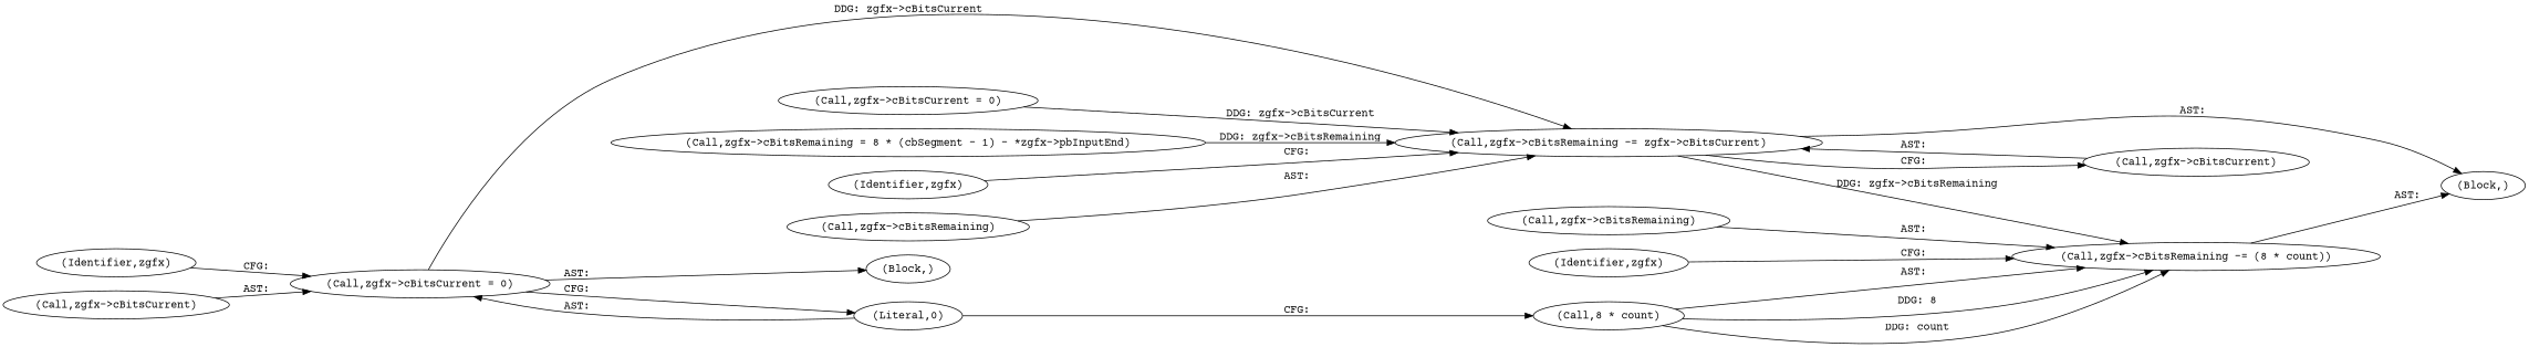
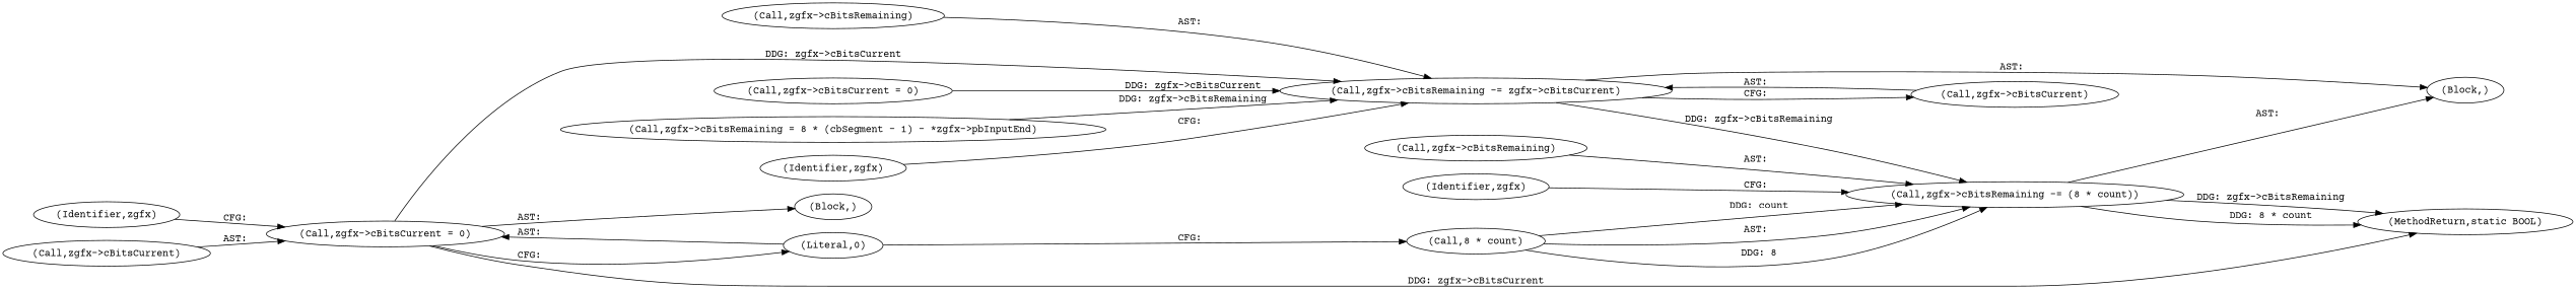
  digraph {
    fontname="Courier Prime"
    rankdir=LR
    node [fontname="Courier Prime"]
    edge [fontname="Courier Prime"]
    n1 [label="(Call,zgfx->cBitsCurrent = 0)"]
    n2 [label="(Call,zgfx->cBitsRemaining -= zgfx->cBitsCurrent)"]
    n3 [label="(Block,)"]
+   n4 [label="(MethodReturn,static BOOL)"]
    n5 [label="(Literal,0)"]
    n6 [label="(Call,zgfx->cBitsRemaining -= (8 * count))"]
    n7 [label="(Call,zgfx->cBitsCurrent)"]
    n8 [label="(Block,)"]
    n9 [label="(Call,8 * count)"]
    n10 [label="(Call,zgfx->cBitsCurrent = 0)"]
    n11 [label="(Call,zgfx->cBitsRemaining)"]
    n12 [label="(Identifier,zgfx)"]
    n13 [label="(Call,zgfx->cBitsRemaining = 8 * (cbSegment - 1) - *zgfx->pbInputEnd)"]
    n14 [label="(Identifier,zgfx)"]
    n15 [label="(Identifier,zgfx)"]
    n16 [label="(Call,zgfx->cBitsRemaining)"]
    n17 [label="(Call,zgfx->cBitsCurrent)"]
    n1 -> n2 [label="DDG: zgfx->cBitsCurrent"]
    n1 -> n3 [label="AST: "]
+   n1 -> n4 [label="DDG: zgfx->cBitsCurrent"]
    n1 -> n5 [label="CFG: "]
    n2 -> n6 [label="DDG: zgfx->cBitsRemaining"]
    n2 -> n7 [label="CFG: "]
    n2 -> n8 [label="AST: "]
    n5 -> n1 [label="AST: "]
    n5 -> n9 [label="CFG: "]
+   n6 -> n4 [label="DDG: 8 * count"]
+   n6 -> n4 [label="DDG: zgfx->cBitsRemaining"]
    n6 -> n8 [label="AST: "]
    n7 -> n2 [label="AST: "]
    n9 -> n6 [label="AST: "]
    n9 -> n6 [label="DDG: 8"]
    n9 -> n6 [label="DDG: count"]
    n10 -> n2 [label="DDG: zgfx->cBitsCurrent"]
    n11 -> n6 [label="AST: "]
    n12 -> n1 [label="CFG: "]
    n13 -> n2 [label="DDG: zgfx->cBitsRemaining"]
    n14 -> n6 [label="CFG: "]
    n15 -> n2 [label="CFG: "]
    n16 -> n2 [label="AST: "]
    n17 -> n1 [label="AST: "]
  }
